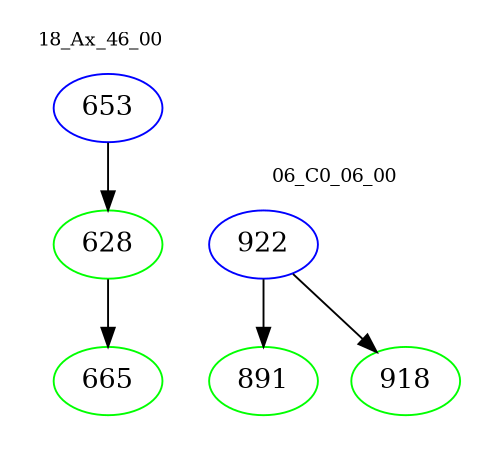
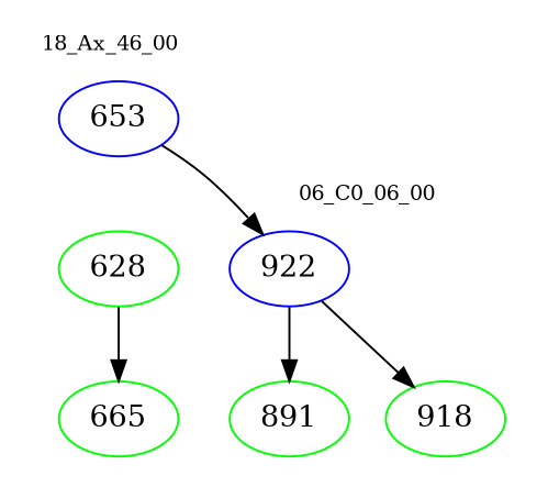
  digraph {
    node [color=green]
    edge [color=black]
    n1 [color=blue label=653]
    n2 [label=628]
    n3 [label=665]
    n4 [color=blue label=922]
    n5 [label=891]
    n6 [label=918]
    subgraph cluster_1 {
      color=white
      fontsize=10
      label="18_Ax_46_00"
      n1
      n2
      n3
    }
    subgraph cluster_2 {
      color=white
      fontsize=10
      label="06_C0_06_00"
      n4
      n5
      n6
    }
-   n1 -> n2
+   n1 -> n4
    n2 -> n3
    n4 -> n5
    n4 -> n6
  }
